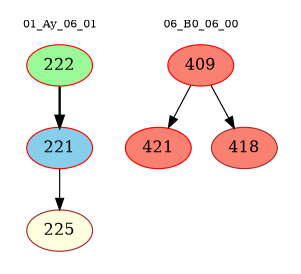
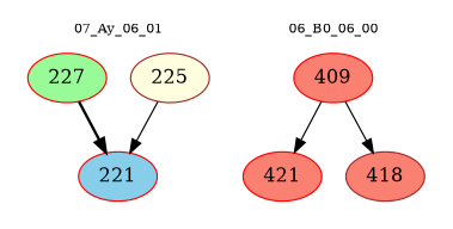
  digraph {
    node [color=red fillcolor=salmon style=filled]
    edge [color=black style=solid]
    n1 [fillcolor=skyblue label=221]
    n2 [color=brown fillcolor=lightyellow label=225]
-   n3 [fillcolor=palegreen label=222]
+   n3 [fillcolor=palegreen label=227]
    n4 [label=409]
    n5 [label=421]
    n6 [color=brown label=418]
    subgraph cluster_1 {
      color=white
      fontsize=10
-     label="01_Ay_06_01"
+     label="07_Ay_06_01"
      n1
      n2
      n3
    }
    subgraph cluster_2 {
      color=white
      fontsize=10
      label="06_B0_06_00"
      n4
      n5
      n6
    }
-   n1 -> n2
+   n2 -> n1
    n3 -> n1 [style=bold]
    n4 -> n5
    n4 -> n6
  }
